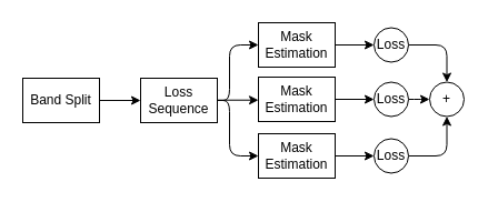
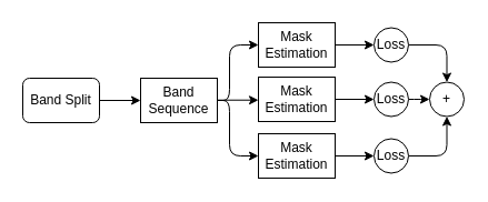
  <mxCell id="0" />
  <mxCell id="1" parent="0" />
  <mxCell id="2" style="edgeStyle=none;html=1;fontFamily=Times New Roman;" parent="1" source="3" edge="1"><mxGeometry relative="1" as="geometry"><mxPoint x="126" y="90" as="targetPoint" /></mxGeometry></mxCell>
- <mxCell id="3" value="Band Split" style="whiteSpace=wrap;html=1;" parent="1" vertex="1"><mxGeometry x="20" y="70" width="69" height="40" as="geometry" /></mxCell>
+ <mxCell id="3" value="Band Split" style="whiteSpace=wrap;html=1;rounded=1;" parent="1" vertex="1"><mxGeometry x="20" y="70" width="69" height="40" as="geometry" /></mxCell>
  <mxCell id="4" style="edgeStyle=orthogonalEdgeStyle;html=1;" edge="1" parent="1" source="6" target="13"><mxGeometry relative="1" as="geometry"><Array as="points"><mxPoint x="206" y="90" /><mxPoint x="206" y="40" /></Array></mxGeometry></mxCell>
  <mxCell id="5" style="edgeStyle=orthogonalEdgeStyle;html=1;" edge="1" parent="1" source="6" target="17"><mxGeometry relative="1" as="geometry"><Array as="points"><mxPoint x="206" y="90" /><mxPoint x="206" y="140" /></Array></mxGeometry></mxCell>
- <mxCell id="6" value="Loss Sequence" style="whiteSpace=wrap;html=1;" parent="1" vertex="1"><mxGeometry x="126" y="70" width="69" height="40" as="geometry" /></mxCell>
+ <mxCell id="6" value="Band Sequence" style="whiteSpace=wrap;html=1;" parent="1" vertex="1"><mxGeometry x="126" y="70" width="69" height="40" as="geometry" /></mxCell>
  <mxCell id="7" style="edgeStyle=none;html=1;" parent="1" source="8" target="11" edge="1"><mxGeometry relative="1" as="geometry" /></mxCell>
  <mxCell id="8" value="Mask Estimation" style="whiteSpace=wrap;html=1;" parent="1" vertex="1"><mxGeometry x="232" y="69" width="69" height="40" as="geometry" /></mxCell>
  <mxCell id="9" style="edgeStyle=none;html=1;fontFamily=Times New Roman;" parent="1" edge="1"><mxGeometry relative="1" as="geometry"><mxPoint x="195" y="89.71" as="sourcePoint" /><mxPoint x="232" y="89.71" as="targetPoint" /></mxGeometry></mxCell>
  <mxCell id="10" style="edgeStyle=orthogonalEdgeStyle;html=1;" edge="1" parent="1" source="11" target="20"><mxGeometry relative="1" as="geometry" /></mxCell>
  <mxCell id="11" value="Loss" style="ellipse;whiteSpace=wrap;html=1;" parent="1" vertex="1"><mxGeometry x="336" y="73.5" width="31" height="31" as="geometry" /></mxCell>
  <mxCell id="12" style="edgeStyle=none;html=1;" edge="1" parent="1" source="13" target="15"><mxGeometry relative="1" as="geometry" /></mxCell>
  <mxCell id="13" value="Mask Estimation" style="whiteSpace=wrap;html=1;" vertex="1" parent="1"><mxGeometry x="232" y="20" width="69" height="40" as="geometry" /></mxCell>
  <mxCell id="14" style="edgeStyle=orthogonalEdgeStyle;html=1;" edge="1" parent="1" source="15" target="20"><mxGeometry relative="1" as="geometry" /></mxCell>
  <mxCell id="15" value="Loss" style="ellipse;whiteSpace=wrap;html=1;" vertex="1" parent="1"><mxGeometry x="336" y="24.5" width="31" height="31" as="geometry" /></mxCell>
  <mxCell id="16" style="edgeStyle=none;html=1;" edge="1" parent="1" source="17" target="19"><mxGeometry relative="1" as="geometry" /></mxCell>
  <mxCell id="17" value="Mask Estimation" style="whiteSpace=wrap;html=1;" vertex="1" parent="1"><mxGeometry x="232" y="120" width="69" height="40" as="geometry" /></mxCell>
  <mxCell id="18" style="edgeStyle=orthogonalEdgeStyle;html=1;" edge="1" parent="1" source="19" target="20"><mxGeometry relative="1" as="geometry" /></mxCell>
  <mxCell id="19" value="Loss" style="ellipse;whiteSpace=wrap;html=1;" vertex="1" parent="1"><mxGeometry x="336" y="124.5" width="31" height="31" as="geometry" /></mxCell>
  <mxCell id="20" value="+" style="ellipse;whiteSpace=wrap;html=1;" vertex="1" parent="1"><mxGeometry x="386" y="73.5" width="31" height="31" as="geometry" /></mxCell>
